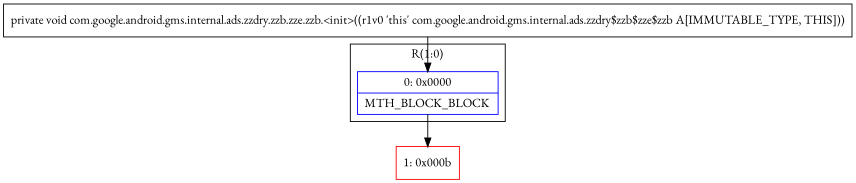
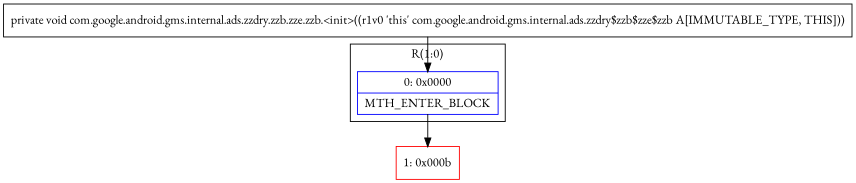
  digraph {
    fontname="EB Garamond"
    node [shape=record fontname="EB Garamond"]
    edge [fontname="EB Garamond"]
-   n1 [color=blue label="{0\:\ 0x0000|MTH_BLOCK_BLOCK\l}"]
+   n1 [color=blue label="{0\:\ 0x0000|MTH_ENTER_BLOCK\l}"]
    n2 [color=red label="{1\:\ 0x000b}"]
    n3 [label="{private void com.google.android.gms.internal.ads.zzdry.zzb.zze.zzb.\<init\>((r1v0 'this' com.google.android.gms.internal.ads.zzdry$zzb$zze$zzb A[IMMUTABLE_TYPE, THIS])) }"]
    subgraph cluster_1 {
      label="R(1:0)"
      n1
    }
    n1 -> n2
    n3 -> n1
  }
